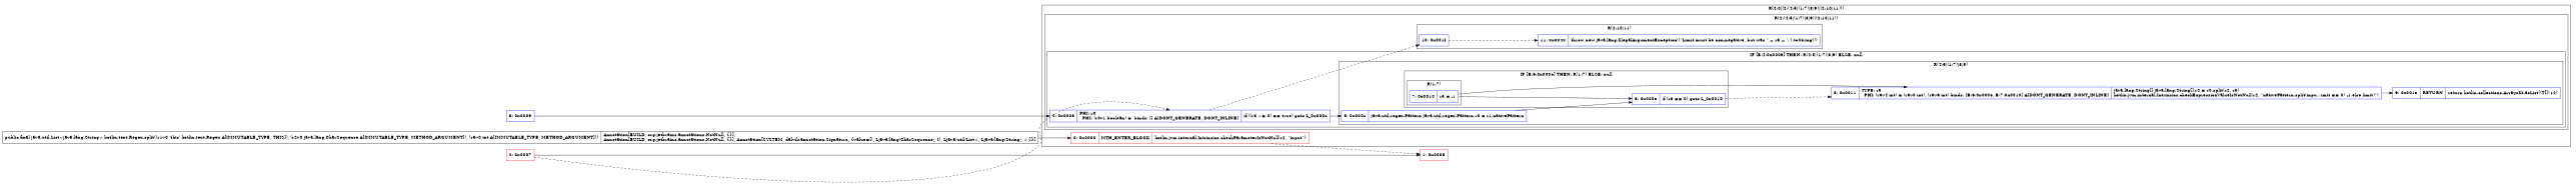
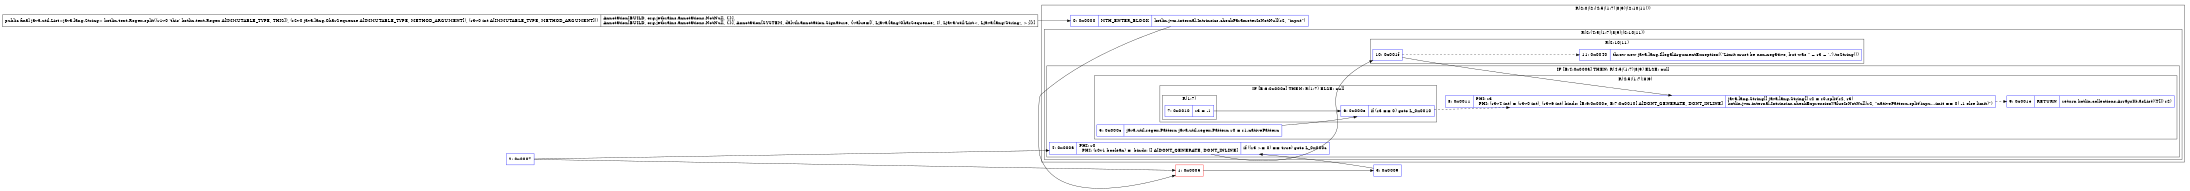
  digraph {
    rankdir=LR
    node [color=blue shape=record]
    n1 [label="{7\:\ 0x0010|r3 = \-1\l}"]
    n2 [label="{6\:\ 0x000e|if (r3 == 0) goto L_0x0010\l}"]
    n3 [label="{5\:\ 0x000c|java.util.regex.Pattern java.util.regex.Pattern r0 = r1.nativePattern\l}"]
-   n4 [label="{8\:\ 0x0011|TYPE: r3 \l  PHI: (r3v4 int) = (r3v0 int), (r3v6 int) binds: [B:6:0x000e, B:7:0x0010] A[DONT_GENERATE, DONT_INLINE]\l|java.lang.String[] java.lang.String[] r2 = r0.split(r2, r3)\lkotlin.jvm.internal.Intrinsics.checkExpressionValueIsNotNull(r2, \"nativePattern.split(inpu…imit == 0) \-1 else limit)\")\l}"]
+   n4 [label="{8\:\ 0x0011|PHI: r3 \l  PHI: (r3v4 int) = (r3v0 int), (r3v6 int) binds: [B:6:0x000e, B:7:0x0010] A[DONT_GENERATE, DONT_INLINE]\l|java.lang.String[] java.lang.String[] r2 = r0.split(r2, r3)\lkotlin.jvm.internal.Intrinsics.checkExpressionValueIsNotNull(r2, \"nativePattern.split(inpu…imit == 0) \-1 else limit)\")\l}"]
    n5 [label="{9\:\ 0x001e|RETURN\l|return kotlin.collections.ArraysKt.asList((T[]) r2)\l}"]
    n6 [label="{4\:\ 0x000a|PHI: r0 \l  PHI: (r0v1 boolean) =  binds: [] A[DONT_GENERATE, DONT_INLINE]\l|if ((r3 \>= 0) == true) goto L_0x000c\l}"]
    n7 [label="{10\:\ 0x001f}"]
    n8 [label="{11\:\ 0x0040|throw new java.lang.IllegalArgumentException((\"Limit must be non\-negative, but was \" + r3 + '.').toString())\l}"]
-   n9 [color=red label="{0\:\ 0x0000|MTH_ENTER_BLOCK\l|kotlin.jvm.internal.Intrinsics.checkParameterIsNotNull(r2, \"input\")\l}"]
+   n9 [label="{0\:\ 0x0000|MTH_ENTER_BLOCK\l|kotlin.jvm.internal.Intrinsics.checkParameterIsNotNull(r2, \"input\")\l}"]
    n10 [color=red label="{1\:\ 0x0005}"]
    n11 [label="{3\:\ 0x0009}"]
-   n12 [color=red label="{2\:\ 0x0007}"]
+   n12 [label="{2\:\ 0x0007}"]
    n13 [label="{public final java.util.List\<java.lang.String\> kotlin.text.Regex.split((r1v0 'this' kotlin.text.Regex A[IMMUTABLE_TYPE, THIS]), (r2v0 java.lang.CharSequence A[IMMUTABLE_TYPE, METHOD_ARGUMENT]), (r3v0 int A[IMMUTABLE_TYPE, METHOD_ARGUMENT]))  | Annotation[BUILD, org.jetbrains.annotations.NotNull, \{\}], \lAnnotation[BUILD, org.jetbrains.annotations.NotNull, \{\}], Annotation[SYSTEM, dalvik.annotation.Signature, \{value=[(, Ljava\/lang\/CharSequence;, I), Ljava\/util\/List\<, Ljava\/lang\/String;, \>;]\}]\l}" color=""]
    subgraph cluster_1 {
      label="R(2:0|(2:(4:5|(1:7)|8|9)|(2:10|11)))"
      n9
      subgraph cluster_2 {
        label="R(2:(4:5|(1:7)|8|9)|(2:10|11))"
        subgraph cluster_3 {
          label="IF [B:4:0x000a] THEN: R(4:5|(1:7)|8|9) ELSE: null"
          n6
          subgraph cluster_4 {
            label="R(4:5|(1:7)|8|9)"
            n3
            n4
            n5
            subgraph cluster_5 {
              label="IF [B:6:0x000e] THEN: R(1:7) ELSE: null"
              n2
              subgraph cluster_6 {
                label="R(1:7)"
                n1
              }
            }
          }
        }
        subgraph cluster_7 {
          label="R(2:10|11)"
          n7
          n8
        }
      }
    }
    n1 -> n2
-   n1 -> n4
+   n7 -> n4
    n2 -> n4 [style=dashed]
    n3 -> n2
-   n4 -> n5
-   n6 -> n3
-   n6 -> n7 [style=dashed]
+   n4 -> n5 [style=dashed]
+   n6 -> n7 [style=solid]
    n7 -> n8 [style=dashed]
-   n9 -> n10 [style=dashed]
+   n9 -> n10
+   n10 -> n11
    n11 -> n6
-   n12 -> n6 [style=dashed]
+   n12 -> n6
    n12 -> n10
    n13 -> n9
  }
